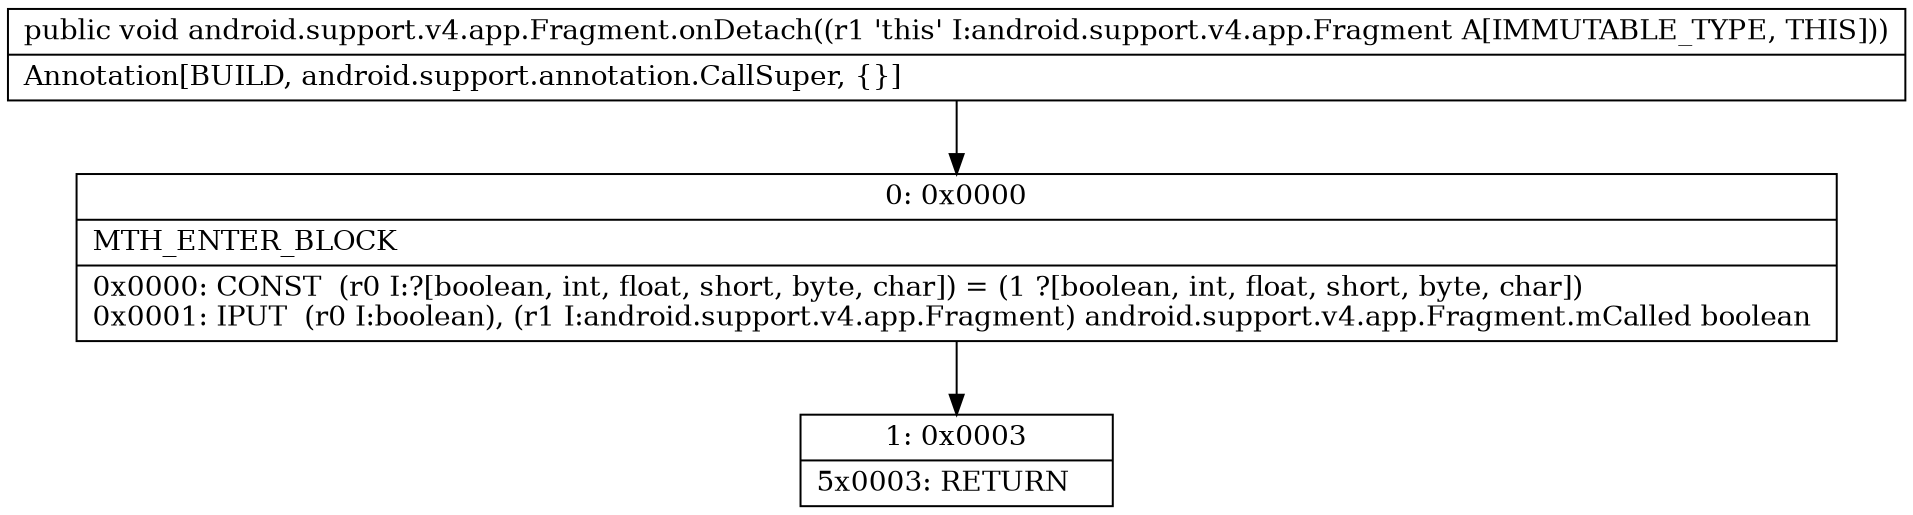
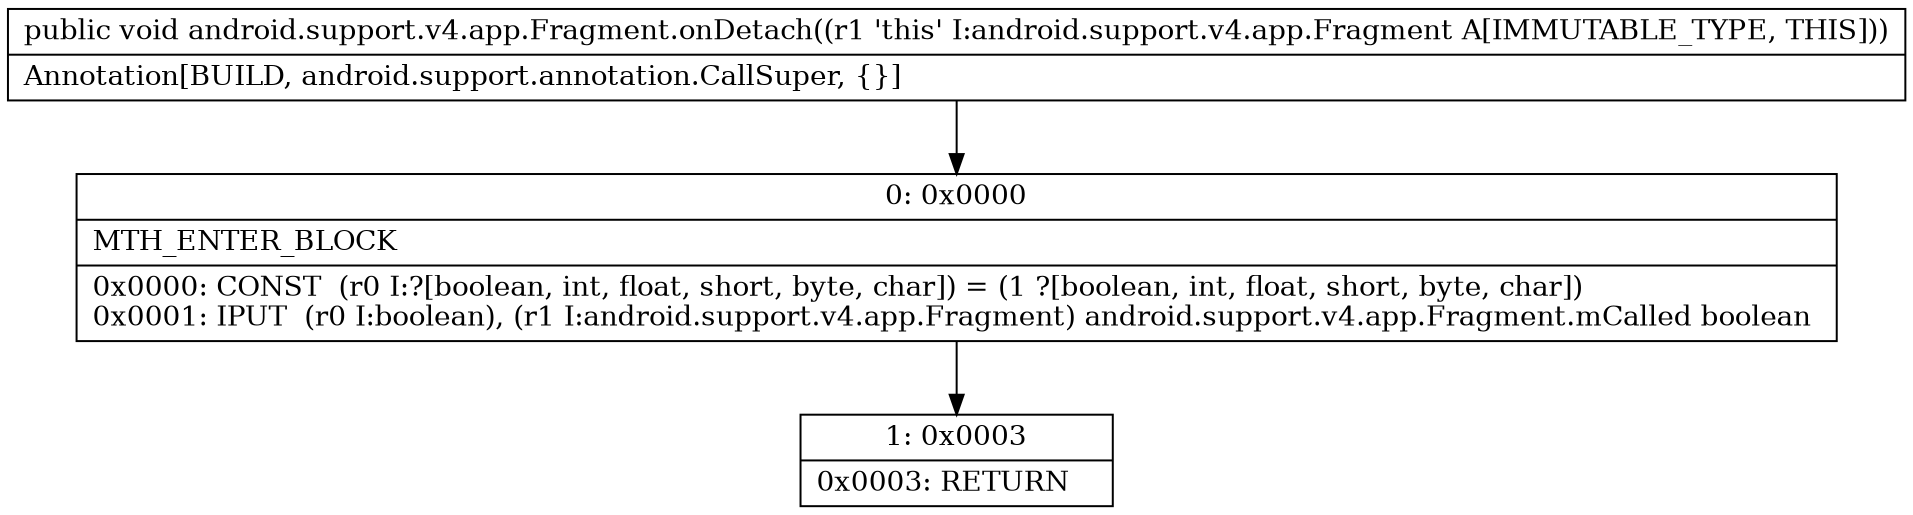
  digraph {
    node [shape=record]
    n1 [label="{0\:\ 0x0000|MTH_ENTER_BLOCK\l|0x0000: CONST  (r0 I:?[boolean, int, float, short, byte, char]) = (1 ?[boolean, int, float, short, byte, char]) \l0x0001: IPUT  (r0 I:boolean), (r1 I:android.support.v4.app.Fragment) android.support.v4.app.Fragment.mCalled boolean \l}"]
-   n2 [label="{1\:\ 0x0003|5x0003: RETURN   \l}"]
+   n2 [label="{1\:\ 0x0003|0x0003: RETURN   \l}"]
    n3 [label="{public void android.support.v4.app.Fragment.onDetach((r1 'this' I:android.support.v4.app.Fragment A[IMMUTABLE_TYPE, THIS]))  | Annotation[BUILD, android.support.annotation.CallSuper, \{\}]\l}"]
    n1 -> n2
    n3 -> n1
  }
